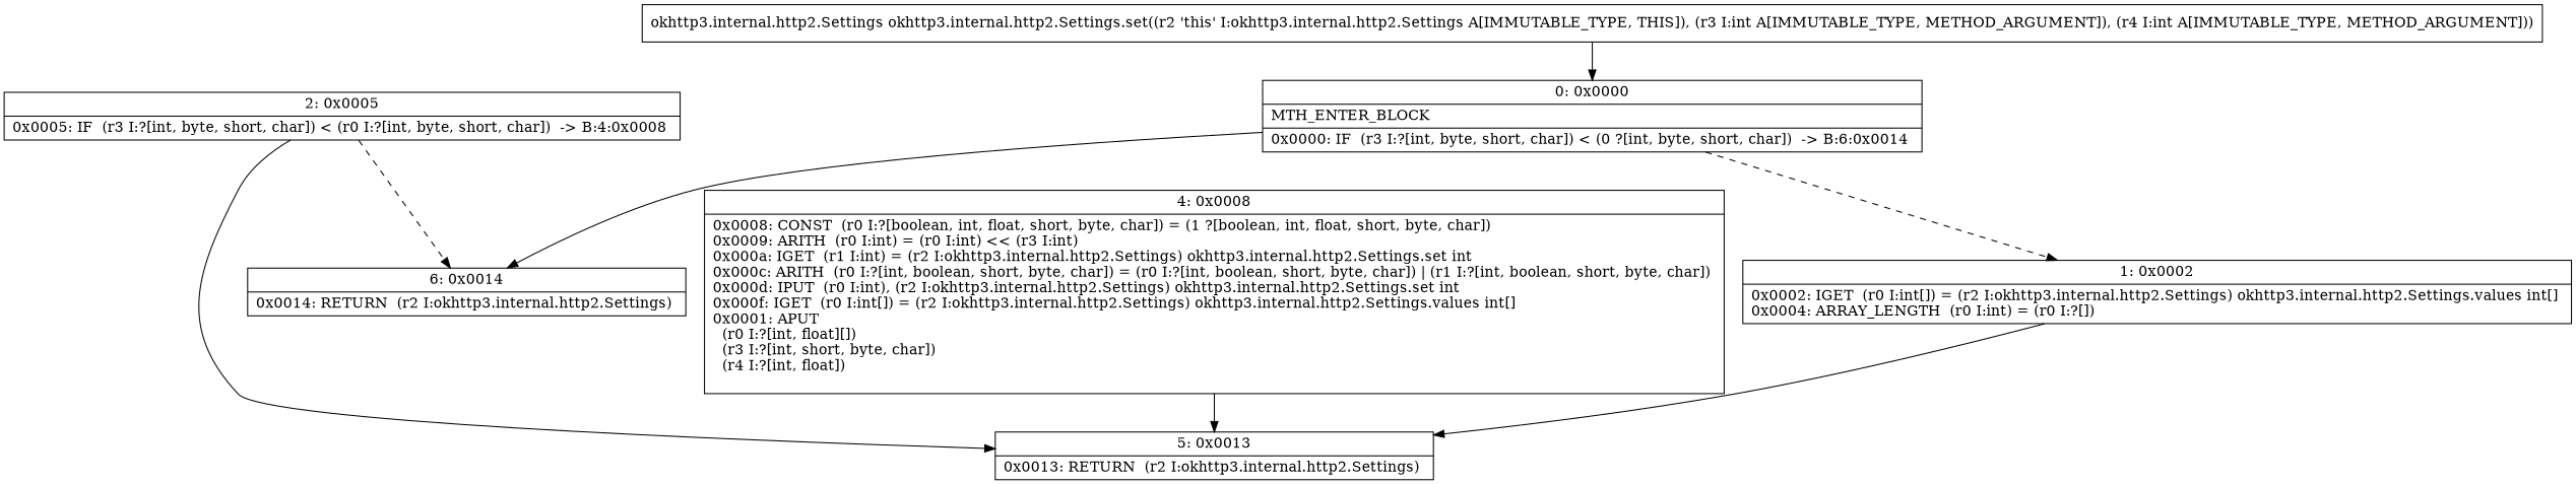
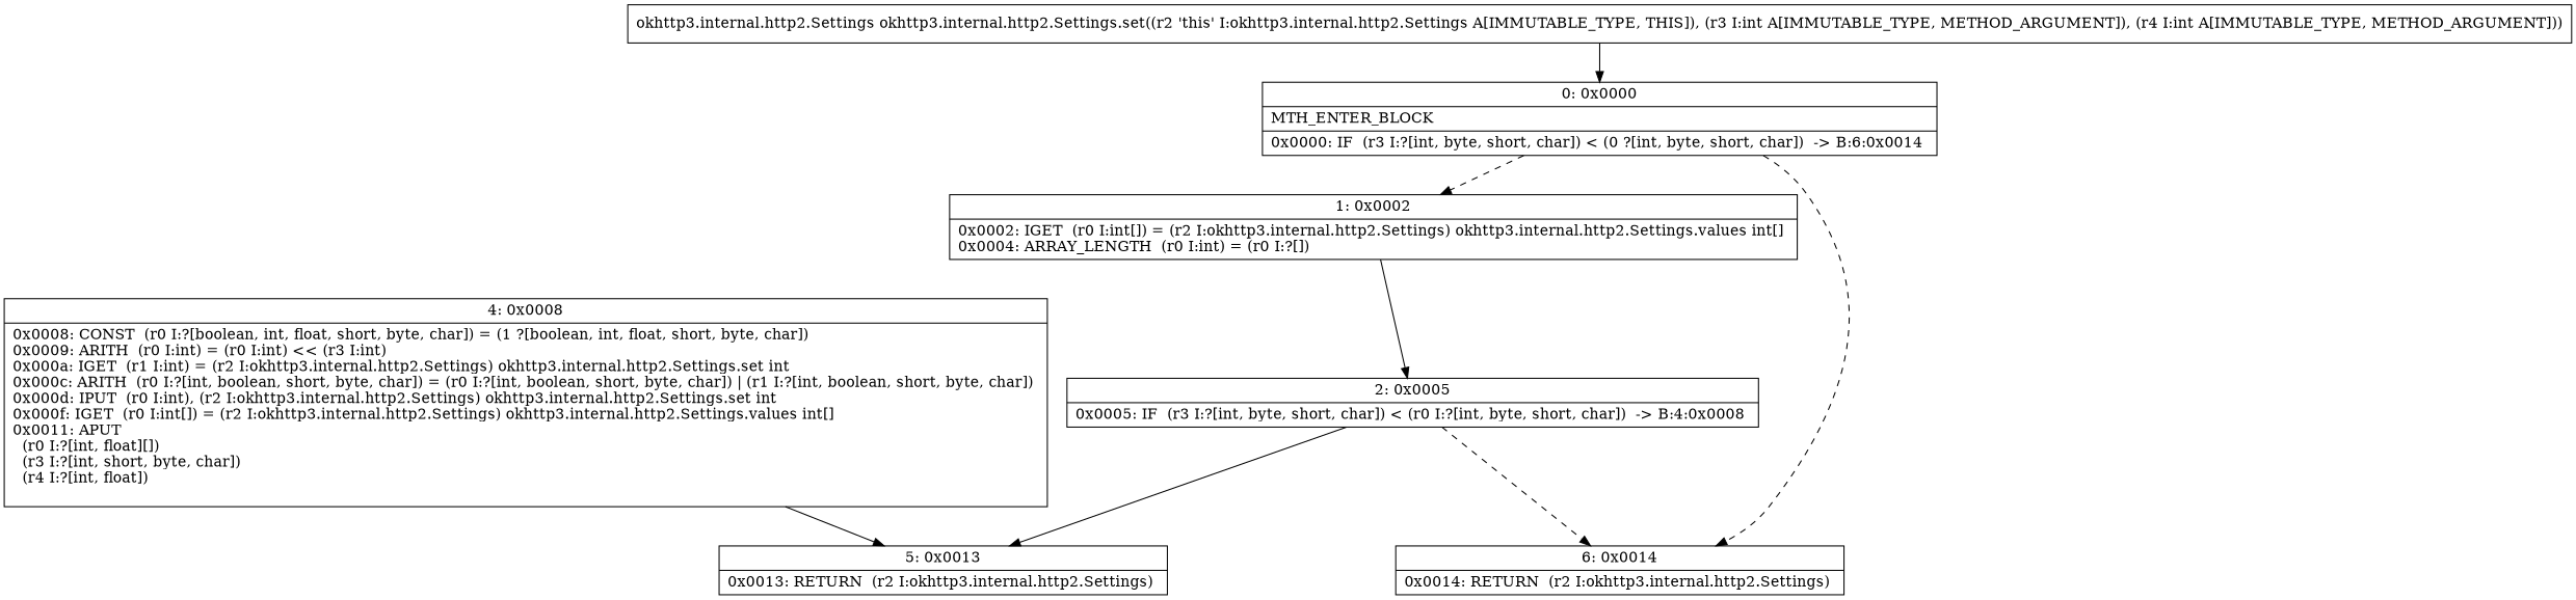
  digraph {
    node [shape=record]
    n1 [label="{0\:\ 0x0000|MTH_ENTER_BLOCK\l|0x0000: IF  (r3 I:?[int, byte, short, char]) \< (0 ?[int, byte, short, char])  \-\> B:6:0x0014 \l}"]
    n2 [label="{1\:\ 0x0002|0x0002: IGET  (r0 I:int[]) = (r2 I:okhttp3.internal.http2.Settings) okhttp3.internal.http2.Settings.values int[] \l0x0004: ARRAY_LENGTH  (r0 I:int) = (r0 I:?[]) \l}"]
    n3 [label="{6\:\ 0x0014|0x0014: RETURN  (r2 I:okhttp3.internal.http2.Settings) \l}"]
    n4 [label="{2\:\ 0x0005|0x0005: IF  (r3 I:?[int, byte, short, char]) \< (r0 I:?[int, byte, short, char])  \-\> B:4:0x0008 \l}"]
    n5 [label="{5\:\ 0x0013|0x0013: RETURN  (r2 I:okhttp3.internal.http2.Settings) \l}"]
-   n6 [label="{4\:\ 0x0008|0x0008: CONST  (r0 I:?[boolean, int, float, short, byte, char]) = (1 ?[boolean, int, float, short, byte, char]) \l0x0009: ARITH  (r0 I:int) = (r0 I:int) \<\< (r3 I:int) \l0x000a: IGET  (r1 I:int) = (r2 I:okhttp3.internal.http2.Settings) okhttp3.internal.http2.Settings.set int \l0x000c: ARITH  (r0 I:?[int, boolean, short, byte, char]) = (r0 I:?[int, boolean, short, byte, char]) \| (r1 I:?[int, boolean, short, byte, char]) \l0x000d: IPUT  (r0 I:int), (r2 I:okhttp3.internal.http2.Settings) okhttp3.internal.http2.Settings.set int \l0x000f: IGET  (r0 I:int[]) = (r2 I:okhttp3.internal.http2.Settings) okhttp3.internal.http2.Settings.values int[] \l0x0001: APUT  \l  (r0 I:?[int, float][])\l  (r3 I:?[int, short, byte, char])\l  (r4 I:?[int, float])\l \l}"]
+   n6 [label="{4\:\ 0x0008|0x0008: CONST  (r0 I:?[boolean, int, float, short, byte, char]) = (1 ?[boolean, int, float, short, byte, char]) \l0x0009: ARITH  (r0 I:int) = (r0 I:int) \<\< (r3 I:int) \l0x000a: IGET  (r1 I:int) = (r2 I:okhttp3.internal.http2.Settings) okhttp3.internal.http2.Settings.set int \l0x000c: ARITH  (r0 I:?[int, boolean, short, byte, char]) = (r0 I:?[int, boolean, short, byte, char]) \| (r1 I:?[int, boolean, short, byte, char]) \l0x000d: IPUT  (r0 I:int), (r2 I:okhttp3.internal.http2.Settings) okhttp3.internal.http2.Settings.set int \l0x000f: IGET  (r0 I:int[]) = (r2 I:okhttp3.internal.http2.Settings) okhttp3.internal.http2.Settings.values int[] \l0x0011: APUT  \l  (r0 I:?[int, float][])\l  (r3 I:?[int, short, byte, char])\l  (r4 I:?[int, float])\l \l}"]
    n7 [label="{okhttp3.internal.http2.Settings okhttp3.internal.http2.Settings.set((r2 'this' I:okhttp3.internal.http2.Settings A[IMMUTABLE_TYPE, THIS]), (r3 I:int A[IMMUTABLE_TYPE, METHOD_ARGUMENT]), (r4 I:int A[IMMUTABLE_TYPE, METHOD_ARGUMENT])) }"]
    n1 -> n2 [style=dashed]
-   n1 -> n3
-   n2 -> n5
+   n1 -> n3 [style=dashed]
+   n2 -> n4
    n4 -> n3 [style=dashed]
    n4 -> n5
    n6 -> n5
    n7 -> n1
  }
